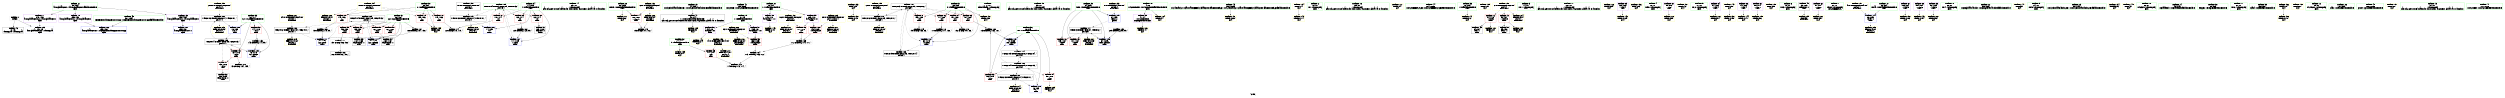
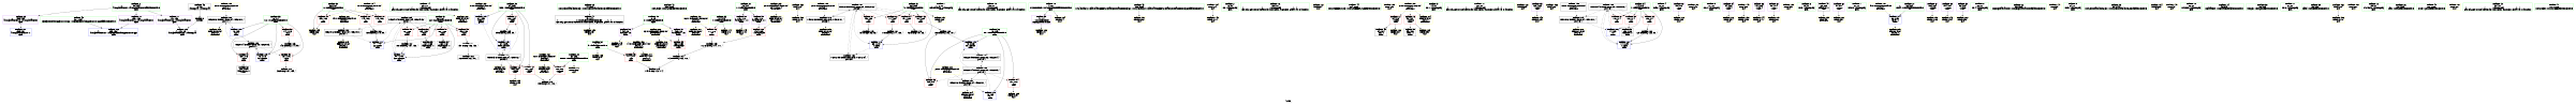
  digraph {
    label=SVFG
    node [color=yellow shape=record]
    edge [style=solid]
    n1 [color=grey label="{NodeID: 0\nNullPtr}"]
    n2 [color=black label="{NodeID: 46\n2\<--3\ndummyVal\<--dummyVal\n}"]
    n3 [color=blue label="{NodeID: 103\n240\<--3\nllvm.global_ctors_2\<--dummyVal\nGlob }" style=dotted]
    n4 [color=black label="{NodeID: 180\nMR_20V_2 = PHI(MR_20V_4, MR_20V_1, )\npts\{77 \}\n}"]
    n5 [color=blue label="{NodeID: 108\n76\<--83\ni12\<--\nmain\n}"]
    n6 [label="{NodeID: 213\nRETMU(20V_2)\npts\{77 \}\nFun[main]}" style=double]
    n7 [color=black label="{NodeID: 186\nMR_20V_4 = PHI(MR_20V_5, MR_20V_3, )\npts\{77 \}\n}"]
    n8 [color=red label="{NodeID: 90\n134\<--76\n\<--i12\nmain\n}"]
    n9 [color=red label="{NodeID: 91\n138\<--76\n\<--i12\nmain\n}"]
    n10 [color=blue label="{NodeID: 109\n76\<--145\ni12\<--inc20\nmain\n}"]
    n11 [color=red label="{NodeID: 97\n167\<--80\n\<--i22\nmain\n}"]
    n12 [color=black label="{NodeID: 54\n168\<--167\nidxprom28\<--\nmain\n}"]
    n13 [color=green label="{NodeID: 14\n83\<--1\n\<--dummyObj\nCan only get source location for instruction, argument, global var or function.}"]
    n14 [label="{NodeID: 194\n10V_1 = ENCHI(MR_10V_0)\npts\{67 \}\nFun[main]}" style=double]
    n15 [color=red label="{NodeID: 78\n119\<--66\n\<--n\nmain\n}"]
    n16 [color=red label="{NodeID: 79\n135\<--66\n\<--n\nmain\n}"]
    n17 [color=red label="{NodeID: 80\n149\<--66\n\<--n\nmain\n}"]
    n18 [label="{NodeID: 208\nRETMU(10V_1)\npts\{67 \}\nFun[main]}" style=double]
-   n19 [color=grey label="{NodeID: 174\n120 = cmp(118, 119, )\n}"]
    n20 [label="{NodeID: 135\nAPARM(66)\nCS[]}" style=double]
    n21 [color=grey label="{NodeID: 166\n150 = Binary(149, 99, )\n}"]
    n22 [color=grey label="{NodeID: 170\n136 = cmp(134, 135, )\n}"]
    n23 [color=blue label="{NodeID: 111\n80\<--150\ni22\<--sub\nmain\n}"]
    n24 [color=black label="{NodeID: 189\nMR_24V_4 = PHI(MR_24V_5, MR_24V_3, )\npts\{81 \}\n}"]
    n25 [color=blue label="{NodeID: 114\n80\<--188\ni22\<--dec33\nmain\n}"]
    n26 [color=red label="{NodeID: 98\n187\<--80\n\<--i22\nmain\n}"]
    n27 [color=black label="{NodeID: 182\nMR_24V_2 = PHI(MR_24V_4, MR_24V_1, )\npts\{81 \}\n}"]
    n28 [color=red label="{NodeID: 95\n156\<--80\n\<--i22\nmain\n}"]
    n29 [color=red label="{NodeID: 96\n163\<--80\n\<--i22\nmain\n}"]
    n30 [color=grey label="{NodeID: 167\n188 = Binary(187, 158, )\n}"]
    n31 [label="{NodeID: 215\nRETMU(24V_2)\npts\{81 \}\nFun[main]}" style=double]
    n32 [color=grey label="{NodeID: 171\n157 = cmp(156, 158, )\n}"]
    n33 [color=black label="{NodeID: 53\n164\<--163\nidxprom26\<--\nmain\n}"]
    n34 [color=green label="{NodeID: 28\n62\<--63\nntests\<--ntests_field_insensitive\nmain\n}"]
    n35 [color=red label="{NodeID: 74\n102\<--62\n\<--ntests\nmain\n}"]
    n36 [label="{NodeID: 117\nAPARM(62)\nCS[]}" style=double]
    n37 [color=grey label="{NodeID: 173\n103 = cmp(101, 102, )\n}"]
-   n38 [label="{NodeID: 125\nENCHI(43)\nCS[]}" style=double]
+   n38 [label="{NodeID: 125\nAPARM(43)\nCS[]}" style=double]
    n39 [color=green label="{NodeID: 42\n199\<--200\n_ZNSolsEi\<--_ZNSolsEi_field_insensitive\n}"]
    n40 [label="{NodeID: 139\nAPARM(70)\nCS[]}" style=double]
    n41 [color=purple label="{NodeID: 56\n124\<--8\narrayidx\<--x\nmain\n}"]
    n42 [label="{NodeID: 143\nAPARM(124)\nCS[]}" style=double]
    n43 [label="{NodeID: 153\nARet(113)\nCS[]}" style=double]
    n44 [label="{NodeID: 138\nAPARM(113)\nCS[]}" style=double]
    n45 [color=purple label="{NodeID: 70\n239\<--30\nllvm.global_ctors_1\<--llvm.global_ctors\nGlob }"]
    n46 [color=blue label="{NodeID: 102\n239\<--32\nllvm.global_ctors_1\<--_GLOBAL__sub_I_pperm_1_0.cpp\nGlob }"]
    n47 [color=red label="{NodeID: 84\n191\<--68\n\<--k\nmain\n}"]
    n48 [color=grey label="{NodeID: 176\n192 = cmp(191, 83, )\n}"]
-   n49 [color=green label="{NodeID: 1\n7\<--1\n__dso_handle\<--dummyObj\nGlob }"]
+   n49 [color=green label="{NodeID: 1\n7\<--1\n__dso_handle\<--dummyObj\nFRet }"]
    n50 [color=black label="{NodeID: 181\nMR_22V_2 = PHI(MR_22V_4, MR_22V_1, )\npts\{79 \}\n}"]
    n51 [color=blue label="{NodeID: 110\n78\<--83\nres\<--\nmain\n}"]
    n52 [label="{NodeID: 214\nRETMU(22V_2)\npts\{79 \}\nFun[main]}" style=double]
    n53 [color=black label="{NodeID: 188\nMR_22V_4 = PHI(MR_22V_5, MR_22V_3, )\npts\{79 \}\n}"]
    n54 [color=blue label="{NodeID: 113\n78\<--183\nres\<--add31\nmain\n}"]
    n55 [color=black label="{NodeID: 184\nMR_22V_5 = PHI(MR_22V_6, MR_22V_4, )\npts\{79 \}\n}"]
    n56 [color=red label="{NodeID: 93\n182\<--78\n\<--res\nmain\n}"]
    n57 [color=red label="{NodeID: 94\n197\<--78\n\<--res\nmain\n}"]
    n58 [color=green label="{NodeID: 15\n99\<--1\n\<--dummyObj\nCan only get source location for instruction, argument, global var or function.}"]
    n59 [label="{NodeID: 195\n12V_1 = ENCHI(MR_12V_0)\npts\{69 \}\nFun[main]}" style=double]
    n60 [color=black label="{NodeID: 178\nMR_12V_2 = PHI(MR_12V_3, MR_12V_1, )\npts\{69 \}\n}"]
    n61 [label="{NodeID: 209\nRETMU(12V_2)\npts\{69 \}\nFun[main]}" style=double]
    n62 [color=black label="{NodeID: 187\nMR_12V_3 = PHI(MR_12V_5, MR_12V_2, )\npts\{69 \}\n}"]
    n63 [color=blue label="{NodeID: 112\n68\<--178\nk\<--dec\nmain\n}"]
    n64 [color=black label="{NodeID: 183\nMR_12V_5 = PHI(MR_12V_3, MR_12V_4, )\npts\{69 \}\n}"]
    n65 [color=red label="{NodeID: 81\n153\<--68\n\<--k\nmain\n}"]
    n66 [color=red label="{NodeID: 82\n177\<--68\n\<--k\nmain\n}"]
    n67 [color=red label="{NodeID: 83\n181\<--68\n\<--k\nmain\n}"]
    n68 [color=green label="{NodeID: 29\n64\<--65\nitest\<--itest_field_insensitive\nmain\n}"]
    n69 [color=red label="{NodeID: 75\n101\<--64\n\<--itest\nmain\n}"]
    n70 [color=red label="{NodeID: 76\n105\<--64\n\<--itest\nmain\n}"]
+   n71 [color=red label="{NodeID: 77\n208\<--64\n\<--itest\nmain\n}"]
    n72 [color=blue label="{NodeID: 105\n64\<--99\nitest\<--\nglobal\n}"]
    n73 [color=blue label="{NodeID: 115\n64\<--209\nitest\<--inc43\nmain\n}"]
+   n74 [label="{NodeID: 133\nAPARM(105)\nCS[]}" style=double]
    n75 [color=grey label="{NodeID: 169\n209 = Binary(208, 99, )\n}"]
    n76 [color=black label="{NodeID: 177\nMR_8V_3 = PHI(MR_8V_4, MR_8V_2, )\npts\{65 \}\n}"]
    n77 [label="{NodeID: 207\nRETMU(8V_3)\npts\{65 \}\nFun[main]}" style=double]
    n78 [label="{NodeID: 126\nAPARM(41)\nCS[]}" style=double]
    n79 [color=green label="{NodeID: 43\n202\<--203\n_ZSt4endlIcSt11char_traitsIcEERSt13basic_ostreamIT_T0_ES6_\<--_ZSt4endlIcSt11char_traitsIcEERSt13basic_ostreamIT_T0_ES6__field_insensitive\n}"]
    n80 [label="{NodeID: 131\nAPARM(202)\nCS[]}" style=double]
    n81 [label="{NodeID: 140\nAPARM(114)\nCS[]}" style=double]
    n82 [color=purple label="{NodeID: 57\n165\<--8\narrayidx27\<--x\nmain\n}"]
    n83 [color=red label="{NodeID: 99\n166\<--165\n\<--arrayidx27\nmain\n}"]
    n84 [color=grey label="{NodeID: 164\n173 = Binary(166, 172, )\n}"]
    n85 [color=grey label="{NodeID: 172\n175 = cmp(173, 174, )\n}"]
    n86 [label="{NodeID: 154\nARet(114)\nCS[]}" style=double]
    n87 [color=purple label="{NodeID: 71\n240\<--30\nllvm.global_ctors_2\<--llvm.global_ctors\nGlob }"]
    n88 [color=grey label="{NodeID: 168\n183 = Binary(182, 181, )\n}"]
    n89 [color=red label="{NodeID: 85\n174\<--70\n\<--b\nmain\n}"]
    n90 [color=green label="{NodeID: 2\n12\<--1\n.str\<--dummyObj\nGlob }"]
    n91 [color=green label="{NodeID: 16\n158\<--1\n\<--dummyObj\nCan only get source location for instruction, argument, global var or function.}"]
    n92 [label="{NodeID: 196\n14V_1 = ENCHI(MR_14V_0)\npts\{71 \}\nFun[main]}" style=double]
    n93 [label="{NodeID: 210\nRETMU(14V_1)\npts\{71 \}\nFun[main]}" style=double]
    n94 [color=green label="{NodeID: 30\n66\<--67\nn\<--n_field_insensitive\nmain\n}"]
    n95 [label="{NodeID: 127\nAPARM(7)\nCS[]}" style=double]
    n96 [color=green label="{NodeID: 44\n204\<--205\n_ZNSolsEPFRSoS_E\<--_ZNSolsEPFRSoS_E_field_insensitive\n}"]
    n97 [label="{NodeID: 141\nAPARM(72)\nCS[]}" style=double]
    n98 [color=purple label="{NodeID: 58\n140\<--10\narrayidx17\<--v\nmain\n}"]
    n99 [label="{NodeID: 145\nAPARM(140)\nCS[]}" style=double]
    n100 [label="{NodeID: 155\nARet(115)\nCS[]}" style=double]
    n101 [color=red label="{NodeID: 72\n84\<--16\n\<--stdin\nmain\n}"]
    n102 [color=black label="{NodeID: 49\n87\<--84\ncall\<--\nmain\n}"]
    n103 [label="{NodeID: 120\nAPARM(84)\nCS[]}" style=double]
    n104 [color=red label="{NodeID: 86\n171\<--72\n\<--t\nmain\n}"]
    n105 [color=grey label="{NodeID: 165\n172 = Binary(170, 171, )\n}"]
-   n106 [color=green label="{NodeID: 3\n14\<--1\n.str.1\<--dummyObj\nFun }"]
+   n106 [color=green label="{NodeID: 3\n14\<--1\n.str.1\<--dummyObj\nGlob }"]
    n107 [color=grey label="{NodeID: 175\n154 = cmp(153, 83, )\n}"]
    n108 [color=grey label="{NodeID: 161\n178 = Binary(177, 158, )\n}"]
    n109 [color=red label="{NodeID: 100\n170\<--169\n\<--arrayidx29\nmain\n}"]
    n110 [color=green label="{NodeID: 17\n161\<--1\n\<--dummyObj\nCan only get source location for instruction, argument, global var or function.}"]
    n111 [label="{NodeID: 197\n16V_1 = ENCHI(MR_16V_0)\npts\{73 \}\nFun[main]}" style=double]
    n112 [label="{NodeID: 211\nRETMU(16V_1)\npts\{73 \}\nFun[main]}" style=double]
    n113 [color=green label="{NodeID: 31\n68\<--69\nk\<--k_field_insensitive\nmain\n}"]
    n114 [label="{NodeID: 137\nAPARM(68)\nCS[]}" style=double]
    n115 [label="{NodeID: 128\nAPARM(29)\nCS[]}" style=double]
    n116 [color=green label="{NodeID: 45\n32\<--234\n_GLOBAL__sub_I_pperm_1_0.cpp\<--_GLOBAL__sub_I_pperm_1_0.cpp_field_insensitive\n}"]
    n117 [label="{NodeID: 142\nAPARM(125)\nCS[]}" style=double]
    n118 [color=purple label="{NodeID: 59\n169\<--10\narrayidx29\<--v\nmain\n}"]
    n119 [label="{NodeID: 156\nARet(126)\nCS[]}" style=double]
    n120 [color=red label="{NodeID: 73\n90\<--21\n\<--stdout\nmain\n}"]
    n121 [color=black label="{NodeID: 50\n93\<--90\ncall1\<--\nmain\n}"]
    n122 [label="{NodeID: 123\nAPARM(90)\nCS[]}" style=double]
    n123 [color=red label="{NodeID: 87\n118\<--74\n\<--i\nmain\n}"]
    n124 [color=green label="{NodeID: 4\n16\<--1\nstdin\<--dummyObj\nGlob }"]
    n125 [label="{NodeID: 129\nAPARM(197)\nCS[]}" style=double]
    n126 [color=blue label="{NodeID: 101\n238\<--31\nllvm.global_ctors_0\<--\nGlob }"]
    n127 [color=green label="{NodeID: 18\n4\<--6\n_ZStL8__ioinit\<--_ZStL8__ioinit_field_insensitive\nGlob }"]
    n128 [color=purple label="{NodeID: 55\n41\<--4\n\<--_ZStL8__ioinit\n__cxx_global_var_init\n}"]
    n129 [label="{NodeID: 124\nAPARM(4)\nCS[]}" style=double]
    n130 [color=black label="{NodeID: 198\n18V_1 = ENCHI(MR_18V_0)\npts\{75 \}\nFun[main]}" style=double]
    n131 [color=black label="{NodeID: 179\nMR_18V_2 = PHI(MR_18V_4, MR_18V_1, )\npts\{75 \}\n}"]
    n132 [label="{NodeID: 212\nRETMU(18V_2)\npts\{75 \}\nFun[main]}" style=double]
    n133 [color=blue label="{NodeID: 106\n74\<--83\ni\<--\nmain\n}"]
-   n134 [color=green label="{NodeID: 185\nMR_18V_4 = PHI(MR_18V_5, MR_18V_3, )\npts\{75 \}\n}"]
+   n134 [color=black label="{NodeID: 185\nMR_18V_4 = PHI(MR_18V_5, MR_18V_3, )\npts\{75 \}\n}"]
    n135 [color=green label="{NodeID: 32\n70\<--71\nb\<--b_field_insensitive\nmain\n}"]
    n136 [color=purple label="{NodeID: 60\n85\<--12\n\<--.str\nmain\n}"]
    n137 [label="{NodeID: 118\nAPARM(85)\nCS[]}" style=double]
    n138 [label="{NodeID: 157\nARet(142)\nCS[]}" style=double]
    n139 [color=black label="{NodeID: 160\n160 = PHI(161, 157, )\n}"]
    n140 [color=red label="{NodeID: 88\n122\<--74\n\<--i\nmain\n}"]
    n141 [color=black label="{NodeID: 51\n123\<--122\nidxprom\<--\nmain\n}"]
    n142 [color=green label="{NodeID: 5\n17\<--1\n.str.2\<--dummyObj\nGlob }"]
    n143 [color=red label="{NodeID: 89\n128\<--74\n\<--i\nmain\n}"]
    n144 [color=blue label="{NodeID: 107\n74\<--129\ni\<--inc\nmain\n}"]
    n145 [color=grey label="{NodeID: 162\n129 = Binary(128, 99, )\n}"]
    n146 [color=green label="{NodeID: 19\n8\<--9\nx\<--x_field_insensitive\nGlob }"]
    n147 [label="{NodeID: 199\n20V_1 = ENCHI(MR_20V_0)\npts\{77 \}\nFun[main]}" style=double]
    n148 [label="{NodeID: 116\nAPARM(94)\nCS[]}" style=double]
    n149 [color=green label="{NodeID: 33\n72\<--73\nt\<--t_field_insensitive\nmain\n}"]
    n150 [label="{NodeID: 130\nAPARM(198)\nCS[]}" style=double]
    n151 [color=black label="{NodeID: 47\n43\<--44\n\<--_ZNSt8ios_base4InitD1Ev\nCan only get source location for instruction, argument, global var or function.}"]
    n152 [label="{NodeID: 144\nAPARM(141)\nCS[]}" style=double]
    n153 [color=purple label="{NodeID: 61\n86\<--14\n\<--.str.1\nmain\n}"]
    n154 [label="{NodeID: 119\nAPARM(86)\nCS[]}" style=double]
    n155 [label="{NodeID: 158\nARet(195)\nCS[]}" style=double]
    n156 [color=green label="{NodeID: 6\n19\<--1\n.str.3\<--dummyObj\nGlob }"]
    n157 [color=black label="{NodeID: 52\n139\<--138\nidxprom16\<--\nmain\n}"]
    n158 [color=red label="{NodeID: 92\n144\<--76\n\<--i12\nmain\n}"]
    n159 [color=grey label="{NodeID: 163\n145 = Binary(144, 99, )\n}"]
    n160 [color=green label="{NodeID: 20\n10\<--11\nv\<--v_field_insensitive\nGlob }"]
+   n161 [label="{NodeID: 200\n22V_1 = ENCHI(MR_22V_0)\npts\{79 \}\nFun[main]}" style=double]
    n162 [color=green label="{NodeID: 34\n74\<--75\ni\<--i_field_insensitive\nmain\n}"]
    n163 [color=black label="{NodeID: 48\n59\<--83\nmain_ret\<--\nmain\n}"]
    n164 [label="{NodeID: 159\nFRet(59)\nFun[main]}" style=double]
    n165 [color=purple label="{NodeID: 62\n91\<--17\n\<--.str.2\nmain\n}"]
    n166 [label="{NodeID: 121\nAPARM(91)\nCS[]}" style=double]
-   n167 [color=green label="{NodeID: 7\n21\<--1\nstdout\<--dummyObj\nZNSolsEPFRSoS }"]
+   n167 [color=green label="{NodeID: 7\n21\<--1\nstdout\<--dummyObj\nGlob }"]
    n168 [color=blue label="{NodeID: 104\n60\<--83\nretval\<--\nmain\n}"]
    n169 [label="{NodeID: 205\nRETMU(4V_2)\npts\{61 \}\nFun[main]}" style=double]
    n170 [color=green label="{NodeID: 21\n30\<--34\nllvm.global_ctors\<--llvm.global_ctors_field_insensitive\nGlob }"]
    n171 [color=purple label="{NodeID: 69\n238\<--30\nllvm.global_ctors_0\<--llvm.global_ctors\nGlob }"]
    n172 [label="{NodeID: 201\n24V_1 = ENCHI(MR_24V_0)\npts\{81 \}\nFun[main]}" style=double]
    n173 [color=green label="{NodeID: 35\n76\<--77\ni12\<--i12_field_insensitive\nmain\n}"]
    n174 [label="{NodeID: 132\nAPARM(106)\nCS[]}" style=double]
    n175 [label="{NodeID: 146\nAPARM(194)\nCS[]}" style=double]
    n176 [color=purple label="{NodeID: 63\n92\<--19\n\<--.str.3\nmain\n}"]
    n177 [label="{NodeID: 122\nAPARM(92)\nCS[]}" style=double]
    n178 [color=green label="{NodeID: 8\n22\<--1\n.str.4\<--dummyObj\nGlob }"]
    n179 [color=green label="{NodeID: 22\n35\<--36\n__cxx_global_var_init\<--__cxx_global_var_init_field_insensitive\n}"]
    n180 [label="{NodeID: 202\n26V_1 = ENCHI(MR_26V_0)\npts\{90000 \}\nFun[main]}" style=double]
    n181 [label="{NodeID: 216\nRETMU(26V_1)\npts\{90000 \}\nFun[main]}" style=double]
    n182 [color=green label="{NodeID: 36\n78\<--79\nres\<--res_field_insensitive\nmain\n}"]
    n183 [label="{NodeID: 147\nARet(95)\nCS[]}" style=double]
    n184 [color=purple label="{NodeID: 64\n94\<--22\n\<--.str.4\nmain\n}"]
    n185 [color=green label="{NodeID: 9\n24\<--1\n.str.5\<--dummyObj\nGlob }"]
    n186 [color=green label="{NodeID: 23\n39\<--40\n_ZNSt8ios_base4InitC1Ev\<--_ZNSt8ios_base4InitC1Ev_field_insensitive\n}"]
    n187 [label="{NodeID: 203\n28V_1 = ENCHI(MR_28V_0)\npts\{110000 \}\nFun[main]}" style=double]
    n188 [label="{NodeID: 217\nRETMU(28V_1)\npts\{110000 \}\nFun[main]}" style=double]
    n189 [color=green label="{NodeID: 37\n80\<--81\ni22\<--i22_field_insensitive\nmain\n}"]
    n190 [label="{NodeID: 134\nAPARM(26)\nCS[]}" style=double]
    n191 [label="{NodeID: 148\nARet(42)\nCS[]}" style=double]
    n192 [color=purple label="{NodeID: 65\n125\<--22\n\<--.str.4\nmain\n}"]
    n193 [color=green label="{NodeID: 10\n26\<--1\n_ZSt3cin\<--dummyObj\nGlob }"]
    n194 [label="{NodeID: 190\n2V_1 = ENCHI(MR_2V_0)\npts\{1 \}\nFun[main]}" style=double]
    n195 [label="{NodeID: 204\nRETMU(2V_1)\npts\{1 \}\nFun[main]}" style=double]
    n196 [color=green label="{NodeID: 24\n45\<--46\n__cxa_atexit\<--__cxa_atexit_field_insensitive\n}"]
    n197 [color=green label="{NodeID: 38\n88\<--89\nfreopen\<--freopen_field_insensitive\n}"]
    n198 [label="{NodeID: 149\nARet(198)\nCS[]}" style=double]
    n199 [color=purple label="{NodeID: 66\n141\<--22\n\<--.str.4\nmain\n}"]
    n200 [color=green label="{NodeID: 11\n27\<--1\n.str.6\<--dummyObj\nGlob }"]
    n201 [label="{NodeID: 191\n4V_1 = ENCHI(MR_4V_0)\npts\{61 \}\nFun[main]}" style=double]
    n202 [color=green label="{NodeID: 25\n44\<--50\n_ZNSt8ios_base4InitD1Ev\<--_ZNSt8ios_base4InitD1Ev_field_insensitive\n}"]
    n203 [color=green label="{NodeID: 39\n96\<--97\nscanf\<--scanf_field_insensitive\n}"]
    n204 [label="{NodeID: 136\nAPARM(110)\nCS[]}" style=double]
    n205 [label="{NodeID: 150\nARet(201)\nCS[]}" style=double]
    n206 [color=purple label="{NodeID: 67\n106\<--24\n\<--.str.5\nmain\n}"]
    n207 [color=green label="{NodeID: 12\n29\<--1\n_ZSt4cout\<--dummyObj\nGlob }"]
    n208 [label="{NodeID: 192\n6V_1 = ENCHI(MR_6V_0)\npts\{63 \}\nFun[main]}" style=double]
    n209 [label="{NodeID: 206\nRETMU(6V_1)\npts\{63 \}\nFun[main]}" style=double]
    n210 [color=green label="{NodeID: 26\n57\<--58\nmain\<--main_field_insensitive\n}"]
    n211 [color=green label="{NodeID: 40\n108\<--109\nprintf\<--printf_field_insensitive\n}"]
    n212 [label="{NodeID: 151\nARet(107)\nCS[]}" style=double]
    n213 [color=purple label="{NodeID: 68\n194\<--27\n\<--.str.6\nmain\n}"]
    n214 [color=green label="{NodeID: 13\n31\<--1\n\<--dummyObj\nCan only get source location for instruction, argument, global var or function.}"]
    n215 [label="{NodeID: 193\n8V_1 = ENCHI(MR_8V_0)\npts\{65 \}\nFun[main]}" style=double]
-   n216 [color=green label="{NodeID: 27\n60\<--61\nretval\<--retval_field_insensitive\nmain\n}"]
+   n216 [color=green label="{NodeID: 27\n60\<--61\nretval\<--retval_field_insensitive\nret\n}"]
    n217 [color=green label="{NodeID: 41\n111\<--112\n_ZNSirsERi\<--_ZNSirsERi_field_insensitive\n}"]
    n218 [label="{NodeID: 152\nARet(110)\nCS[]}" style=double]
-   n1 -> n2
+   n2 -> n1
    n1 -> n3
    n4 -> n5 [style=dashed]
    n4 -> n6 [style=dashed]
    n5 -> n7 [style=dashed]
    n7 -> n4 [style=dashed]
    n7 -> n8 [style=dashed]
    n7 -> n9 [style=dashed]
    n7 -> n10 [style=dashed]
    n8 -> n22
    n9 -> n157
    n10 -> n7 [style=dashed]
    n11 -> n12
    n14 -> n15 [style=dashed]
    n14 -> n16 [style=dashed]
    n14 -> n17 [style=dashed]
    n14 -> n18 [style=dashed]
-   n15 -> n19
    n16 -> n20
    n17 -> n21
    n21 -> n23
    n23 -> n24 [style=dashed]
    n24 -> n11 [style=dashed]
    n24 -> n25 [style=dashed]
    n24 -> n26 [style=dashed]
    n24 -> n27 [style=dashed]
    n24 -> n28 [style=dashed]
    n24 -> n29 [style=dashed]
    n25 -> n24 [style=dashed]
-   n189 -> n30
+   n26 -> n30
    n27 -> n23 [style=dashed]
    n27 -> n31 [style=dashed]
    n28 -> n32
    n29 -> n33
    n30 -> n25
    n32 -> n139
    n34 -> n35
    n34 -> n36
    n35 -> n37
    n41 -> n42
    n43 -> n44
    n45 -> n46
    n47 -> n48
    n50 -> n51 [style=dashed]
    n50 -> n52 [style=dashed]
    n51 -> n53 [style=dashed]
    n53 -> n50 [style=dashed]
    n53 -> n54 [style=dashed]
    n53 -> n55 [style=dashed]
    n53 -> n56 [style=dashed]
    n53 -> n57 [style=dashed]
    n54 -> n55 [style=dashed]
    n55 -> n53 [style=dashed]
    n56 -> n88
    n57 -> n125
    n59 -> n60 [style=dashed]
    n60 -> n61 [style=dashed]
    n60 -> n62 [style=dashed]
    n62 -> n47 [style=dashed]
    n62 -> n60 [style=dashed]
    n62 -> n63 [style=dashed]
    n62 -> n64 [style=dashed]
    n62 -> n65 [style=dashed]
    n62 -> n66 [style=dashed]
    n62 -> n67 [style=dashed]
    n63 -> n64 [style=dashed]
    n64 -> n62 [style=dashed]
    n65 -> n107
    n66 -> n108
    n67 -> n88
    n68 -> n69
    n68 -> n70
+   n68 -> n71
    n68 -> n72
    n68 -> n73
-   n209 -> n37
+   n69 -> n37
+   n70 -> n74
+   n71 -> n75
    n72 -> n76 [style=dashed]
    n73 -> n76 [style=dashed]
    n75 -> n73
    n76 -> n69 [style=dashed]
    n76 -> n70 [style=dashed]
+   n76 -> n71 [style=dashed]
    n76 -> n73 [style=dashed]
    n76 -> n77 [style=dashed]
    n79 -> n80
    n82 -> n83
    n83 -> n84
    n84 -> n85
    n86 -> n81
    n87 -> n3
    n88 -> n54
    n89 -> n85
    n92 -> n89 [style=dashed]
    n92 -> n93 [style=dashed]
    n94 -> n15
    n94 -> n16
    n94 -> n17
    n94 -> n20
    n98 -> n99
    n101 -> n102
    n101 -> n103
    n104 -> n105
    n105 -> n84
    n108 -> n63
    n109 -> n105
    n111 -> n104 [style=dashed]
    n111 -> n112 [style=dashed]
    n113 -> n47
    n113 -> n63
    n113 -> n65
    n113 -> n66
    n113 -> n67
    n113 -> n114
    n116 -> n46
    n118 -> n109
    n120 -> n121
    n120 -> n122
-   n123 -> n19
    n127 -> n128
    n127 -> n129
    n128 -> n78
    n130 -> n131 [style=dashed]
    n131 -> n132 [style=dashed]
    n131 -> n133 [style=dashed]
    n133 -> n134 [style=dashed]
    n134 -> n123 [style=dashed]
    n134 -> n131 [style=dashed]
    n134 -> n140 [style=dashed]
    n134 -> n143 [style=dashed]
    n134 -> n144 [style=dashed]
    n135 -> n40
    n135 -> n89
    n136 -> n137
    n140 -> n141
    n143 -> n145
    n144 -> n134 [style=dashed]
    n145 -> n144
    n146 -> n41
    n146 -> n82
    n147 -> n4 [style=dashed]
    n149 -> n97
-   n118 -> n104
+   n149 -> n104
    n151 -> n38
    n153 -> n154
    n158 -> n159
    n159 -> n10
    n160 -> n98
    n160 -> n118
+   n161 -> n50 [style=dashed]
    n162 -> n123
    n162 -> n133
    n162 -> n140
    n162 -> n143
    n162 -> n144
    n163 -> n164
    n165 -> n166
    n168 -> n169 [style=dashed]
    n170 -> n45
    n170 -> n87
    n170 -> n171
    n171 -> n126
    n172 -> n27 [style=dashed]
    n173 -> n5
    n173 -> n8
-   n8 -> n9
+   n173 -> n9
    n173 -> n10
    n173 -> n158
    n176 -> n177
    n180 -> n83 [style=dashed]
    n180 -> n181 [style=dashed]
    n182 -> n51
    n182 -> n54
    n182 -> n56
    n182 -> n57
    n184 -> n148
-   n187 -> n109 [style=dashed]
+   n188 -> n109 [style=dashed]
    n187 -> n188 [style=dashed]
    n189 -> n11
    n189 -> n23
    n189 -> n25
    n189 -> n26
    n189 -> n28
    n189 -> n29
    n192 -> n117
    n194 -> n101 [style=dashed]
    n194 -> n120 [style=dashed]
    n194 -> n195 [style=dashed]
    n198 -> n150
    n199 -> n152
    n201 -> n168 [style=dashed]
    n202 -> n151
    n206 -> n174
    n208 -> n35 [style=dashed]
    n208 -> n209 [style=dashed]
    n213 -> n175
    n215 -> n72 [style=dashed]
    n216 -> n168
    n218 -> n204
  }
